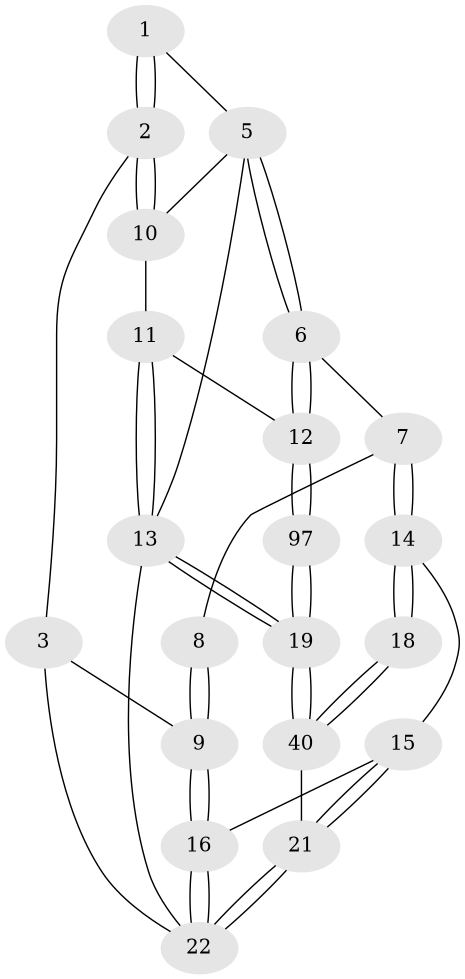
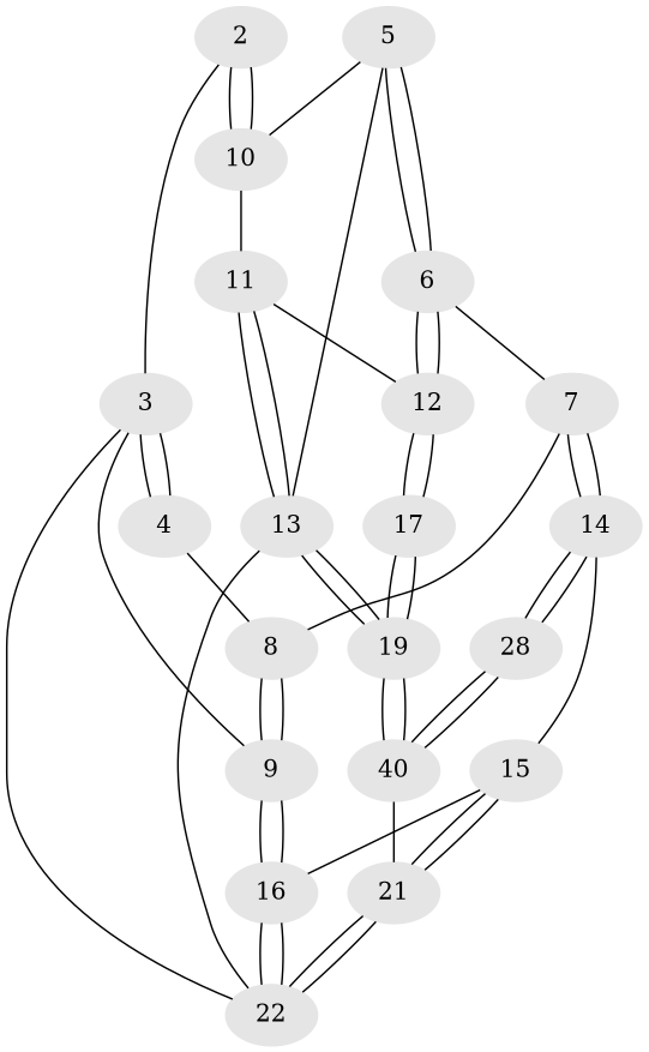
  graph {
    node [color=gray90 style=filled]
-   1
    2
    5
    3
    10
    13
    6
+   4
    9
    22
    11
    19
    8
    16
    7
    12
    14
-   17 [label=97]
+   17
    15
-   18
+   18 [label=28]
    n21 [label=40]
    21
-   1 -- 2
-   1 -- 2
-   1 -- 5
    2 -- 3
    2 -- 10
    2 -- 10
    5 -- 10
    5 -- 13
    5 -- 6
    5 -- 6
+   3 -- 4
+   3 -- 4
    3 -- 9
    3 -- 22
    10 -- 11
    13 -- 22
    13 -- 19
    13 -- 19
    6 -- 7
    6 -- 12
    6 -- 12
+   4 -- 8
    9 -- 16
    9 -- 16
    11 -- 13
    11 -- 13
    11 -- 12
    19 -- n21
    19 -- n21
    8 -- 9
    8 -- 9
    16 -- 22
    16 -- 22
    7 -- 8
    7 -- 14
    7 -- 14
    12 -- 17
    12 -- 17
    14 -- 15
    14 -- 18
    14 -- 18
    17 -- 19
    17 -- 19
    15 -- 16
    15 -- 21
    15 -- 21
    18 -- n21
    18 -- n21
    n21 -- 21
    21 -- 22
    21 -- 22
  }
